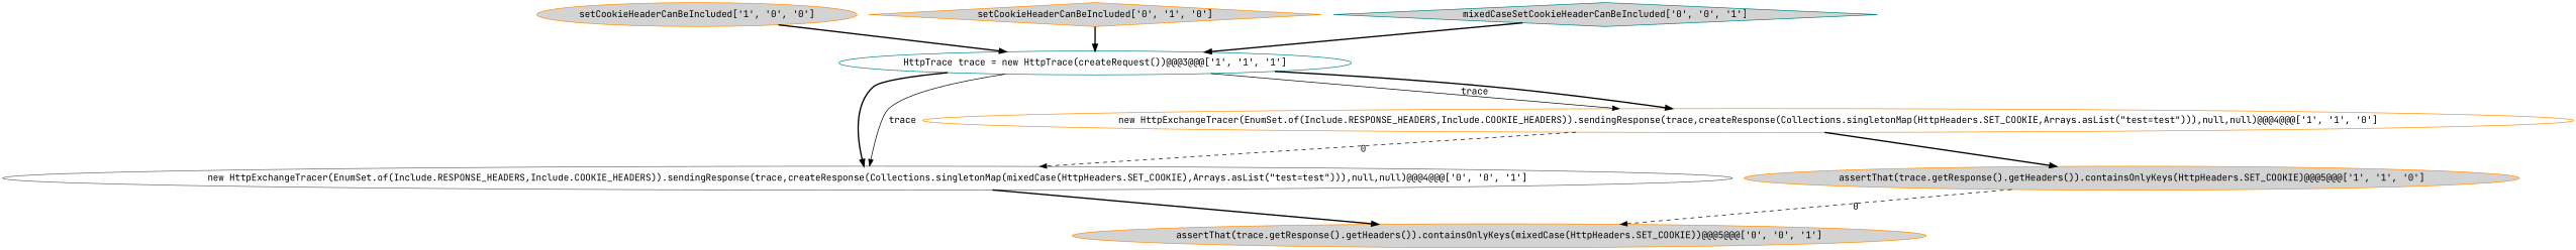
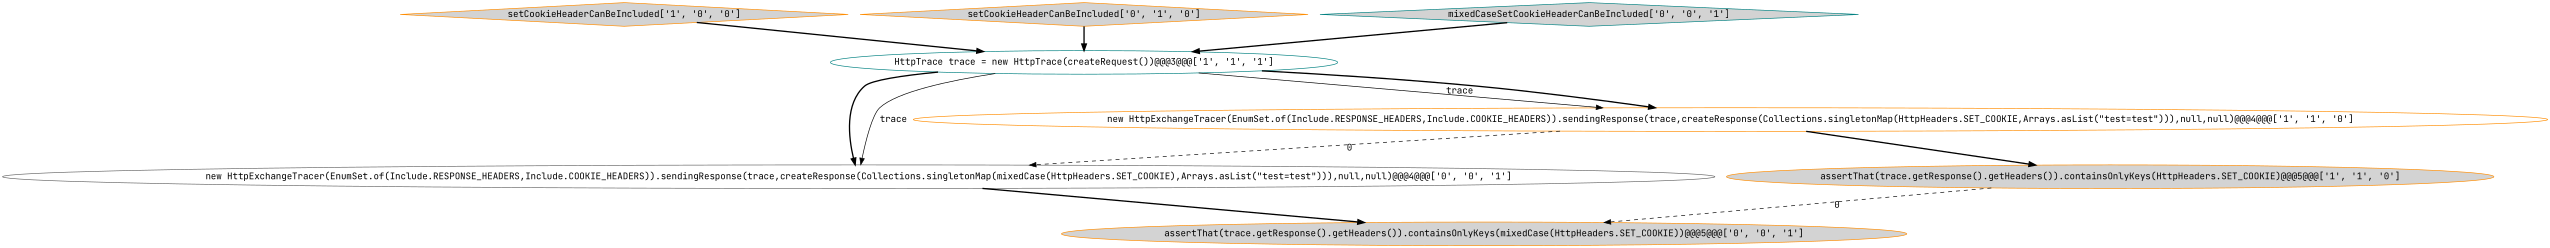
  digraph {
    fontname="JetBrains Mono"
    node [fillcolor=lightgray shape=ellipse style=filled color=darkorange fontname="JetBrains Mono"]
    edge [style=bold fontname="JetBrains Mono"]
-   n1 [label="setCookieHeaderCanBeIncluded['1', '0', '0']"]
+   n1 [label="setCookieHeaderCanBeIncluded['1', '0', '0']" shape=diamond]
    n2 [fillcolor=white label="HttpTrace trace = new HttpTrace(createRequest())@@@3@@@['1', '1', '1']" color=teal]
    n3 [label="setCookieHeaderCanBeIncluded['0', '1', '0']" shape=diamond]
    n4 [label="mixedCaseSetCookieHeaderCanBeIncluded['0', '0', '1']" shape=diamond color=teal]
    n5 [label="assertThat(trace.getResponse().getHeaders()).containsOnlyKeys(HttpHeaders.SET_COOKIE)@@@5@@@['1', '1', '0']"]
    n6 [label="assertThat(trace.getResponse().getHeaders()).containsOnlyKeys(mixedCase(HttpHeaders.SET_COOKIE))@@@5@@@['0', '0', '1']"]
    n7 [fillcolor=white label="new HttpExchangeTracer(EnumSet.of(Include.RESPONSE_HEADERS,Include.COOKIE_HEADERS)).sendingResponse(trace,createResponse(Collections.singletonMap(mixedCase(HttpHeaders.SET_COOKIE),Arrays.asList(\"test=test\"))),null,null)@@@4@@@['0', '0', '1']" color=gray40]
    n8 [fillcolor=white label="new HttpExchangeTracer(EnumSet.of(Include.RESPONSE_HEADERS,Include.COOKIE_HEADERS)).sendingResponse(trace,createResponse(Collections.singletonMap(HttpHeaders.SET_COOKIE,Arrays.asList(\"test=test\"))),null,null)@@@4@@@['1', '1', '0']"]
    n1 -> n2
    n2 -> n7
    n2 -> n7 [label=trace style=solid]
    n2 -> n8 [label=trace style=solid]
    n2 -> n8
    n3 -> n2
    n4 -> n2
    n5 -> n6 [label=0 style=dashed]
    n7 -> n6
    n8 -> n5
    n8 -> n7 [label=0 style=dashed]
  }
